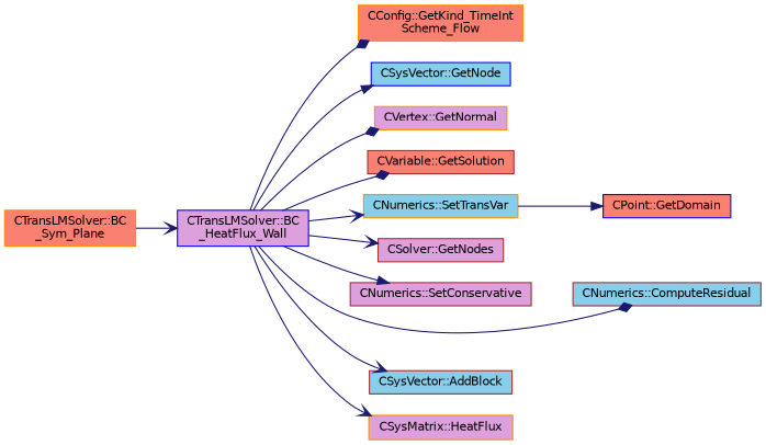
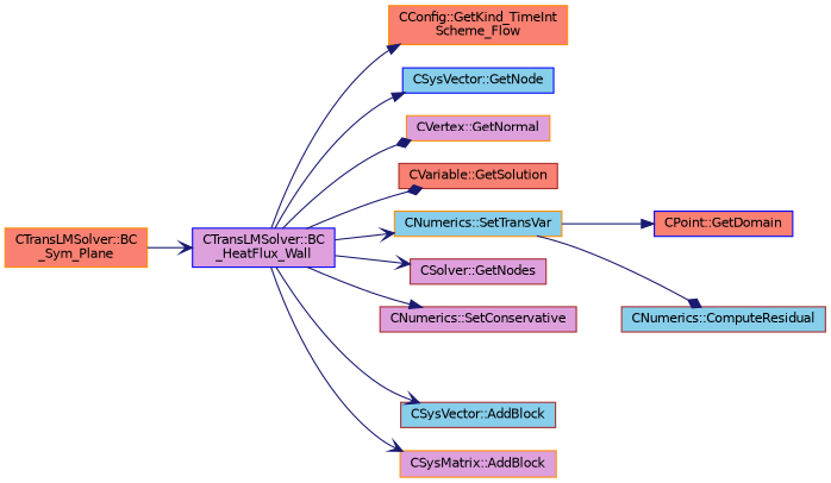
  digraph {
    rankdir=LR
    node [color=darkorange fillcolor=plum fontname=Helvetica fontsize=10 shape=record style=filled]
    edge [arrowhead=vee color=midnightblue fontname=Helvetica fontsize=10 labelfontname=Helvetica labelfontsize=10 style=solid]
    n1 [fillcolor=salmon fontcolor=black height=0.2 label="CTransLMSolver::BC\l_Sym_Plane" width=0.4]
    n2 [color=blue height=0.2 label="CTransLMSolver::BC\l_HeatFlux_Wall" width=0.4]
    n3 [fillcolor=salmon height=0.2 label="CConfig::GetKind_TimeInt\lScheme_Flow" width=0.4]
    n4 [color=blue fillcolor=skyblue height=0.2 label="CSysVector::GetNode" width=0.4]
    n5 [height=0.2 label="CVertex::GetNormal" width=0.4]
    n6 [color=brown fillcolor=salmon height=0.2 label="CVariable::GetSolution" width=0.4]
    n7 [fillcolor=skyblue height=0.2 label="CNumerics::SetTransVar" width=0.4]
    n8 [color=brown height=0.2 label="CSolver::GetNodes" width=0.4]
    n9 [color=brown height=0.2 label="CNumerics::SetConservative" width=0.4]
    n10 [color=brown fillcolor=skyblue height=0.2 label="CNumerics::ComputeResidual" width=0.4]
    n11 [color=brown fillcolor=skyblue height=0.2 label="CSysVector::AddBlock" width=0.4]
-   n12 [height=0.2 label="CSysMatrix::HeatFlux" width=0.4]
+   n12 [height=0.2 label="CSysMatrix::AddBlock" width=0.4]
    n13 [color=blue fillcolor=salmon height=0.2 label="CPoint::GetDomain" width=0.4]
    n1 -> n2
-   n2 -> n3 [arrowhead=diamond]
+   n2 -> n3 [arrowhead=normal]
    n2 -> n4 [arrowhead=normal]
    n2 -> n5 [arrowhead=diamond]
    n2 -> n6 [arrowhead=diamond]
    n2 -> n7
    n2 -> n8
    n2 -> n9 [arrowhead=normal]
-   n2 -> n10 [arrowhead=diamond]
+   n7 -> n10 [arrowhead=diamond]
    n2 -> n11
    n2 -> n12
    n7 -> n13 [arrowhead=normal]
  }
